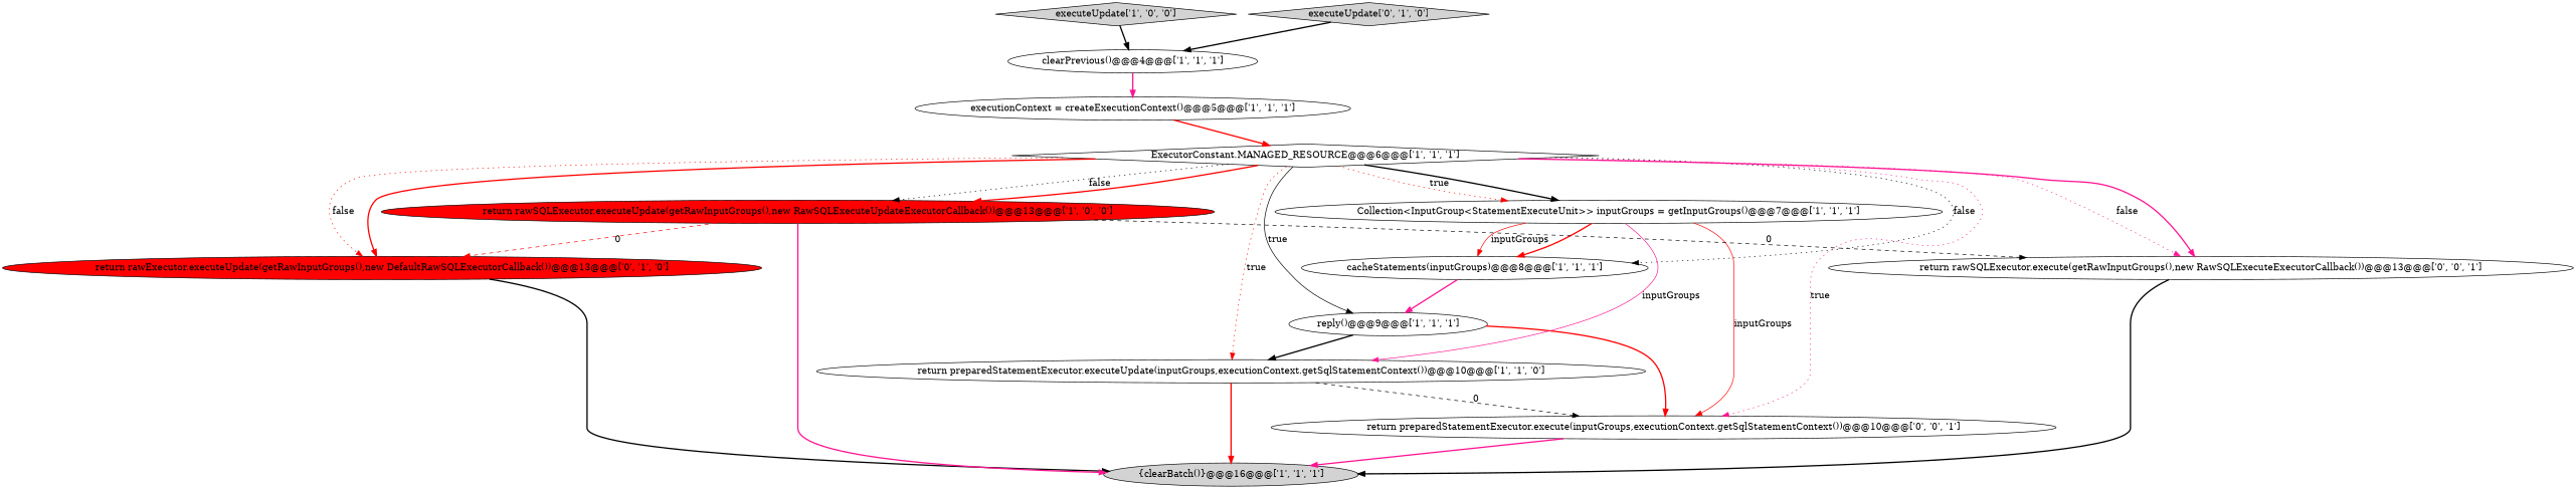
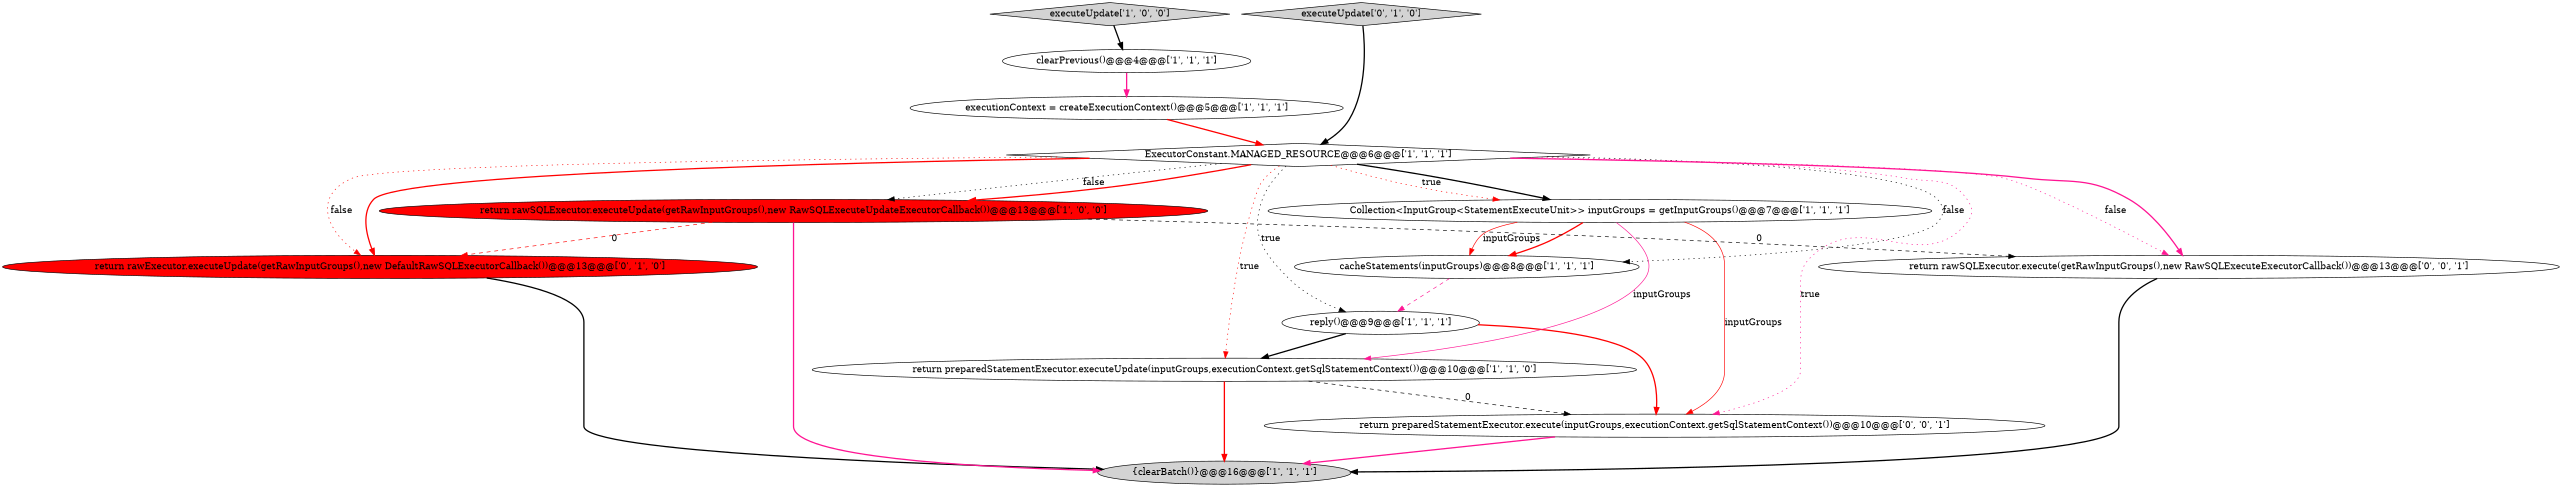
  digraph {
    node [fillcolor=white shape=ellipse style=filled]
    edge [color=red style=bold]
    n1 [label="executionContext = createExecutionContext()@@@5@@@['1', '1', '1']"]
    n2 [label="ExecutorConstant.MANAGED_RESOURCE@@@6@@@['1', '1', '1']" shape=diamond]
    n3 [fillcolor=red label="return rawExecutor.executeUpdate(getRawInputGroups(),new DefaultRawSQLExecutorCallback())@@@13@@@['0', '1', '0']"]
    n4 [label="return preparedStatementExecutor.execute(inputGroups,executionContext.getSqlStatementContext())@@@10@@@['0', '0', '1']"]
    n5 [label="cacheStatements(inputGroups)@@@8@@@['1', '1', '1']"]
    n6 [label="reply()@@@9@@@['1', '1', '1']"]
    n7 [label="Collection<InputGroup<StatementExecuteUnit>> inputGroups = getInputGroups()@@@7@@@['1', '1', '1']"]
    n8 [label="return preparedStatementExecutor.executeUpdate(inputGroups,executionContext.getSqlStatementContext())@@@10@@@['1', '1', '0']"]
    n9 [label="return rawSQLExecutor.execute(getRawInputGroups(),new RawSQLExecuteExecutorCallback())@@@13@@@['0', '0', '1']"]
    n10 [fillcolor=red label="return rawSQLExecutor.executeUpdate(getRawInputGroups(),new RawSQLExecuteUpdateExecutorCallback())@@@13@@@['1', '0', '0']"]
    n11 [fillcolor=lightgray label="executeUpdate['1', '0', '0']" shape=diamond]
    n12 [label="clearPrevious()@@@4@@@['1', '1', '1']"]
    n13 [fillcolor=lightgray label="{clearBatch()}@@@16@@@['1', '1', '1']"]
    n14 [fillcolor=lightgray label="executeUpdate['0', '1', '0']" shape=diamond]
    n1 -> n2
    n2 -> n3 [label=false style=dotted]
    n2 -> n3
    n2 -> n4 [color=deeppink label=true style=dotted]
    n2 -> n5 [color=black label=false style=dotted]
-   n2 -> n6 [color=black label=true style=solid]
+   n2 -> n6 [color=black label=true style=dotted]
    n2 -> n7 [label=true style=dotted]
    n2 -> n7 [color=black]
    n2 -> n8 [label=true style=dotted]
    n2 -> n9 [color=deeppink label=false style=dotted]
    n2 -> n9 [color=deeppink]
    n2 -> n10 [color=black label=false style=dotted]
    n2 -> n10
    n3 -> n13 [color=black]
    n4 -> n13 [color=deeppink]
-   n5 -> n6 [color=deeppink]
+   n5 -> n6 [color=deeppink style=dashed]
    n6 -> n4
    n6 -> n8 [color=black]
    n7 -> n4 [label=inputGroups style=solid]
    n7 -> n5
    n7 -> n5 [label=inputGroups style=solid]
    n7 -> n8 [color=deeppink label=inputGroups style=solid]
    n8 -> n4 [color=black label=0 style=dashed]
    n8 -> n13
    n9 -> n13 [color=black]
    n10 -> n3 [label=0 style=dashed]
    n10 -> n9 [color=black label=0 style=dashed]
    n10 -> n13 [color=deeppink]
    n11 -> n12 [color=black]
    n12 -> n1 [color=deeppink]
-   n14 -> n12 [color=black]
+   n14 -> n2 [color=black]
  }
